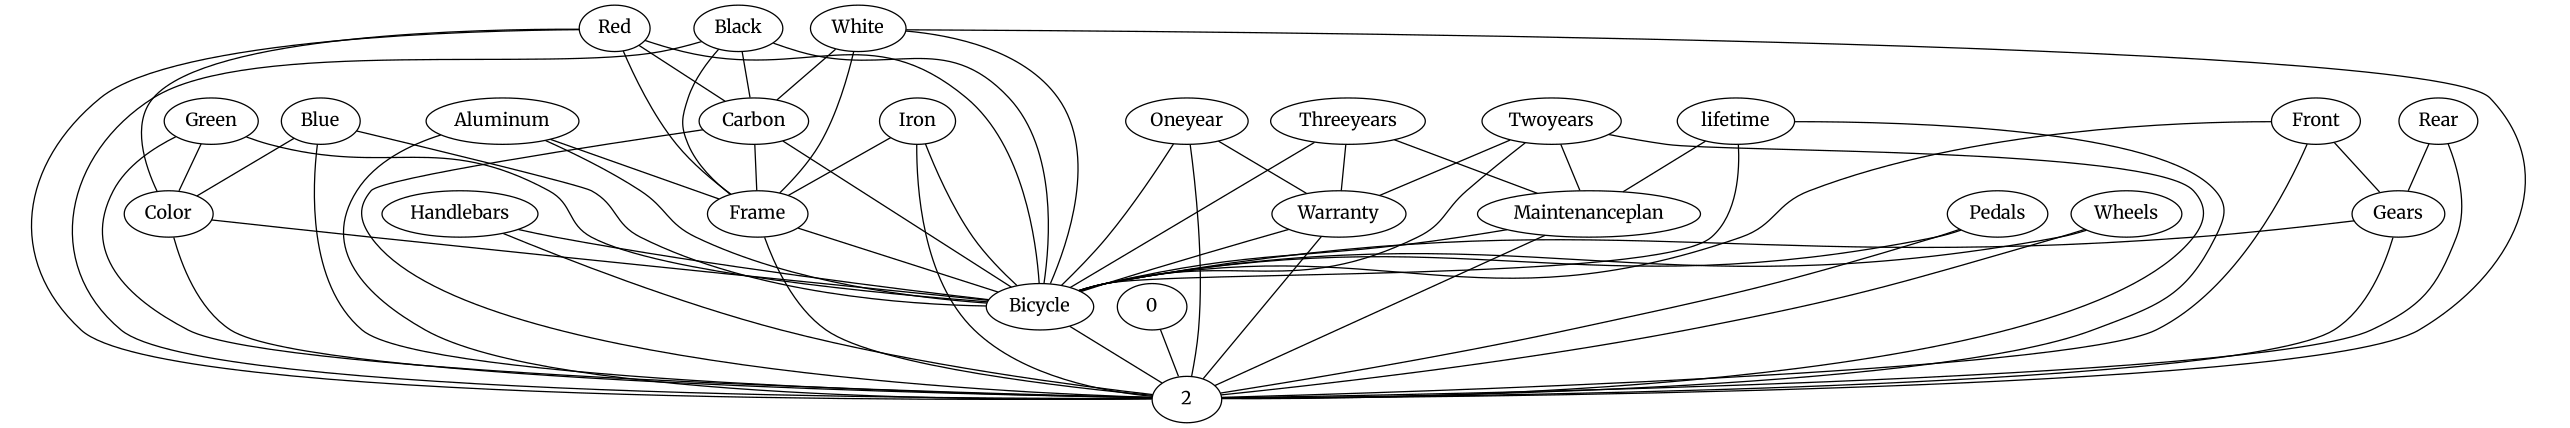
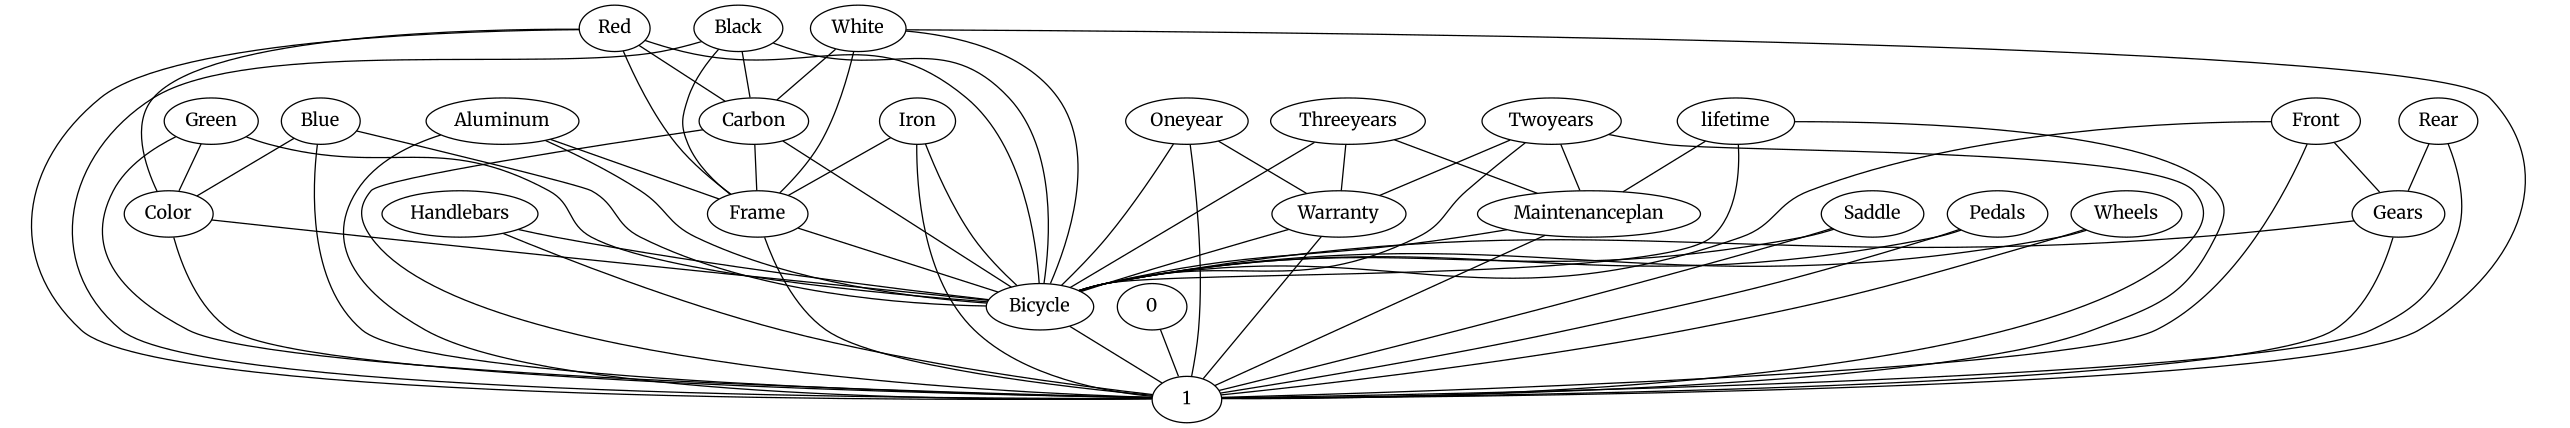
  graph {
    fontname=Merriweather
    node [fontname=Merriweather]
    edge [fontname=Merriweather]
    Red
    Color
    Bicycle
-   1 [label=2]
+   1
    Frame
    Carbon
    Black
    Handlebars
    Threeyears
    Warranty
    Maintenanceplan
    Blue
    White
    0
    Front
    Gears
    Rear
    Aluminum
    lifetime
    Green
+   Saddle
    Oneyear
    Iron
    Twoyears
    Pedals
    Wheels
    Red -- Color
    Red -- Bicycle
    Red -- 1
    Red -- Frame
    Red -- Carbon
    Color -- Bicycle
    Color -- 1
    Bicycle -- 1
    Frame -- Bicycle
    Frame -- 1
    Carbon -- Bicycle
    Carbon -- 1
    Carbon -- Frame
    Black -- Bicycle
    Black -- 1
    Black -- Frame
    Black -- Carbon
    Handlebars -- Bicycle
    Handlebars -- 1
    Threeyears -- Bicycle
    Threeyears -- Warranty
    Threeyears -- Maintenanceplan
    Warranty -- Bicycle
    Warranty -- 1
    Maintenanceplan -- Bicycle
    Maintenanceplan -- 1
    Blue -- Color
    Blue -- Bicycle
    Blue -- 1
    White -- Bicycle
    White -- 1
    White -- Frame
    White -- Carbon
    0 -- 1
    Front -- Bicycle
    Front -- 1
    Front -- Gears
    Gears -- Bicycle
    Gears -- 1
    Rear -- 1
    Rear -- Gears
    Aluminum -- Bicycle
    Aluminum -- 1
    Aluminum -- Frame
    lifetime -- Bicycle
    lifetime -- 1
    lifetime -- Maintenanceplan
    Green -- Color
    Green -- Bicycle
    Green -- 1
+   Saddle -- Bicycle
+   Saddle -- 1
    Oneyear -- Bicycle
    Oneyear -- 1
    Oneyear -- Warranty
    Iron -- Bicycle
    Iron -- 1
    Iron -- Frame
    Twoyears -- Bicycle
    Twoyears -- 1
    Twoyears -- Warranty
    Twoyears -- Maintenanceplan
    Pedals -- Bicycle
    Pedals -- 1
    Wheels -- Bicycle
    Wheels -- 1
  }
